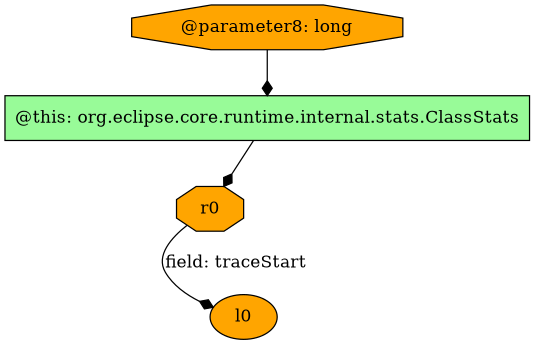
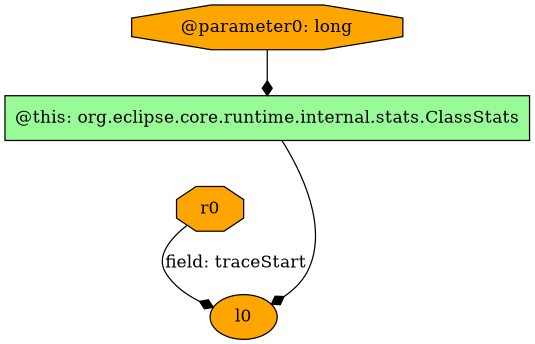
  digraph {
    node [fillcolor=orange shape=octagon style=filled]
    edge [arrowhead=diamond]
    n1 [fillcolor=palegreen label="@this: org.eclipse.core.runtime.internal.stats.ClassStats" shape=box]
    n2 [label=r0]
    n3 [label=l0 shape=ellipse]
-   n4 [label="@parameter8: long"]
-   n1 -> n2
+   n4 [label="@parameter0: long"]
+   n1 -> n3
    n2 -> n3 [label="field: traceStart"]
    n4 -> n1
  }
